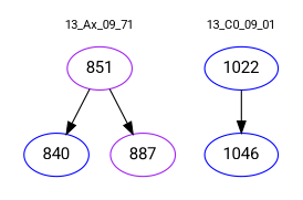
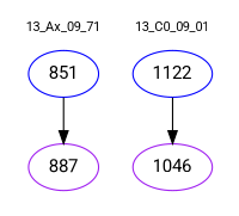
  digraph {
    fontname=Roboto
    node [color=purple fontname=Roboto]
    edge [color=black fontname=Roboto]
-   n1 [label=851]
-   n2 [color=blue label=840]
+   n1 [color=blue label=851]
    n3 [label=887]
-   n4 [color=blue label=1022]
-   n5 [color=blue label=1046]
+   n4 [color=blue label=1122]
+   n5 [label=1046]
    subgraph cluster_1 {
      color=white
      fontsize=10
      label="13_Ax_09_71"
      n1
-     n2
      n3
    }
    subgraph cluster_2 {
      color=white
      fontsize=10
      label="13_C0_09_01"
      n4
      n5
    }
-   n1 -> n2
    n1 -> n3
    n4 -> n5
  }
